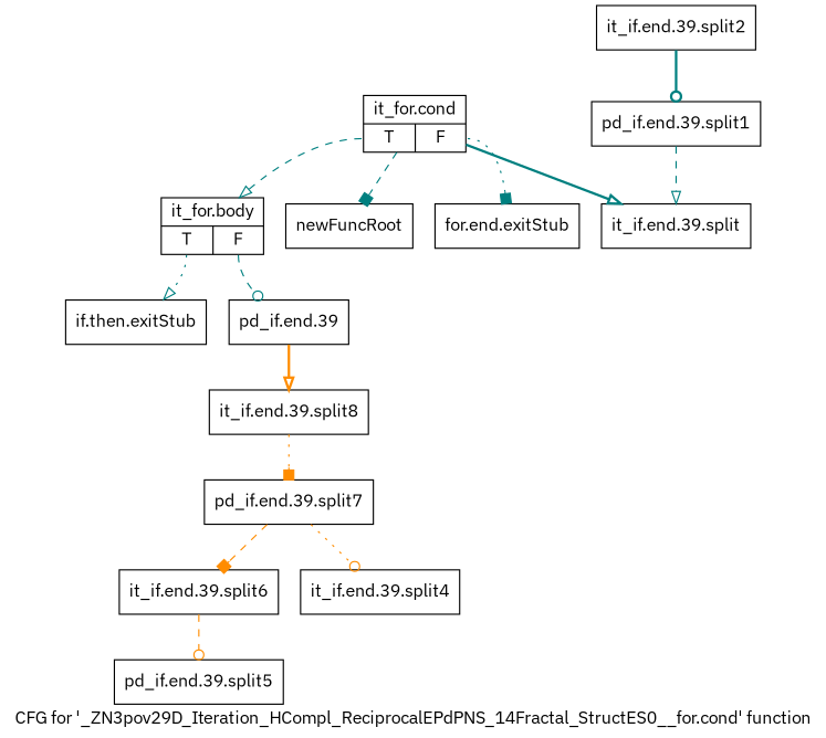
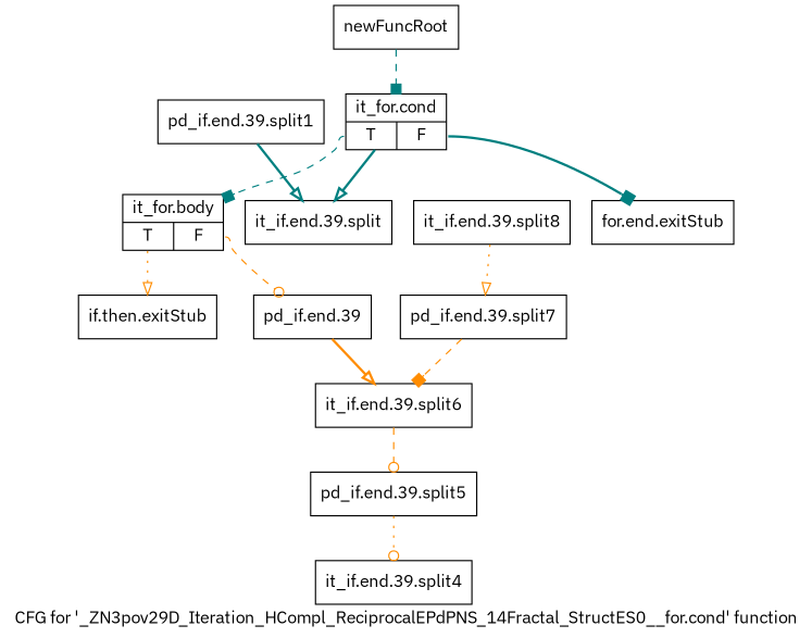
  digraph {
    fontname="IBM Plex Sans"
    label="CFG for '_ZN3pov29D_Iteration_HCompl_ReciprocalEPdPNS_14Fractal_StructES0__for.cond' function"
    node [fontname="IBM Plex Sans" shape=record]
    edge [arrowhead=onormal color=teal fontname="IBM Plex Sans" style=dashed]
    n1 [label="{newFuncRoot}"]
    n2 [label="{it_for.cond|{<s0>T|<s1>F}}"]
    n3 [label="{for.end.exitStub}"]
    n4 [label="{it_for.body|{<s0>T|<s1>F}}"]
    n5 [label="{it_if.end.39.split}"]
    n6 [label="{if.then.exitStub}"]
    n7 [label="{pd_if.end.39}"]
    n8 [label="{it_if.end.39.split8}"]
    n9 [label="{pd_if.end.39.split7}"]
    n10 [label="{it_if.end.39.split6}"]
    n11 [label="{pd_if.end.39.split5}"]
    n12 [label="{it_if.end.39.split4}"]
-   n13 [label="{it_if.end.39.split2}"]
    n14 [label="{pd_if.end.39.split1}"]
-   n2 -> n1 [arrowhead=box]
-   n2 -> n3 [arrowhead=box style=dotted tailport=s1]
-   n2 -> n4 [tailport=s0]
+   n1 -> n2 [arrowhead=box]
+   n2 -> n3 [arrowhead=box style=bold tailport=s1]
+   n2 -> n4 [arrowhead=box tailport=s0]
    n2 -> n5 [style=bold]
-   n4 -> n6 [style=dotted tailport=s0]
-   n4 -> n7 [arrowhead=odot tailport=s1]
-   n7 -> n8 [color=darkorange style=bold]
-   n8 -> n9 [arrowhead=box color=darkorange style=dotted]
+   n4 -> n6 [color=darkorange style=dotted tailport=s0]
+   n4 -> n7 [arrowhead=odot color=darkorange tailport=s1]
+   n7 -> n10 [color=darkorange style=bold]
+   n8 -> n9 [color=darkorange style=dotted]
    n9 -> n10 [arrowhead=box color=darkorange]
    n10 -> n11 [arrowhead=odot color=darkorange]
-   n9 -> n12 [arrowhead=odot color=darkorange style=dotted]
-   n13 -> n14 [arrowhead=odot style=bold]
-   n14 -> n5
+   n11 -> n12 [arrowhead=odot color=darkorange style=dotted]
+   n14 -> n5 [style=bold]
  }
